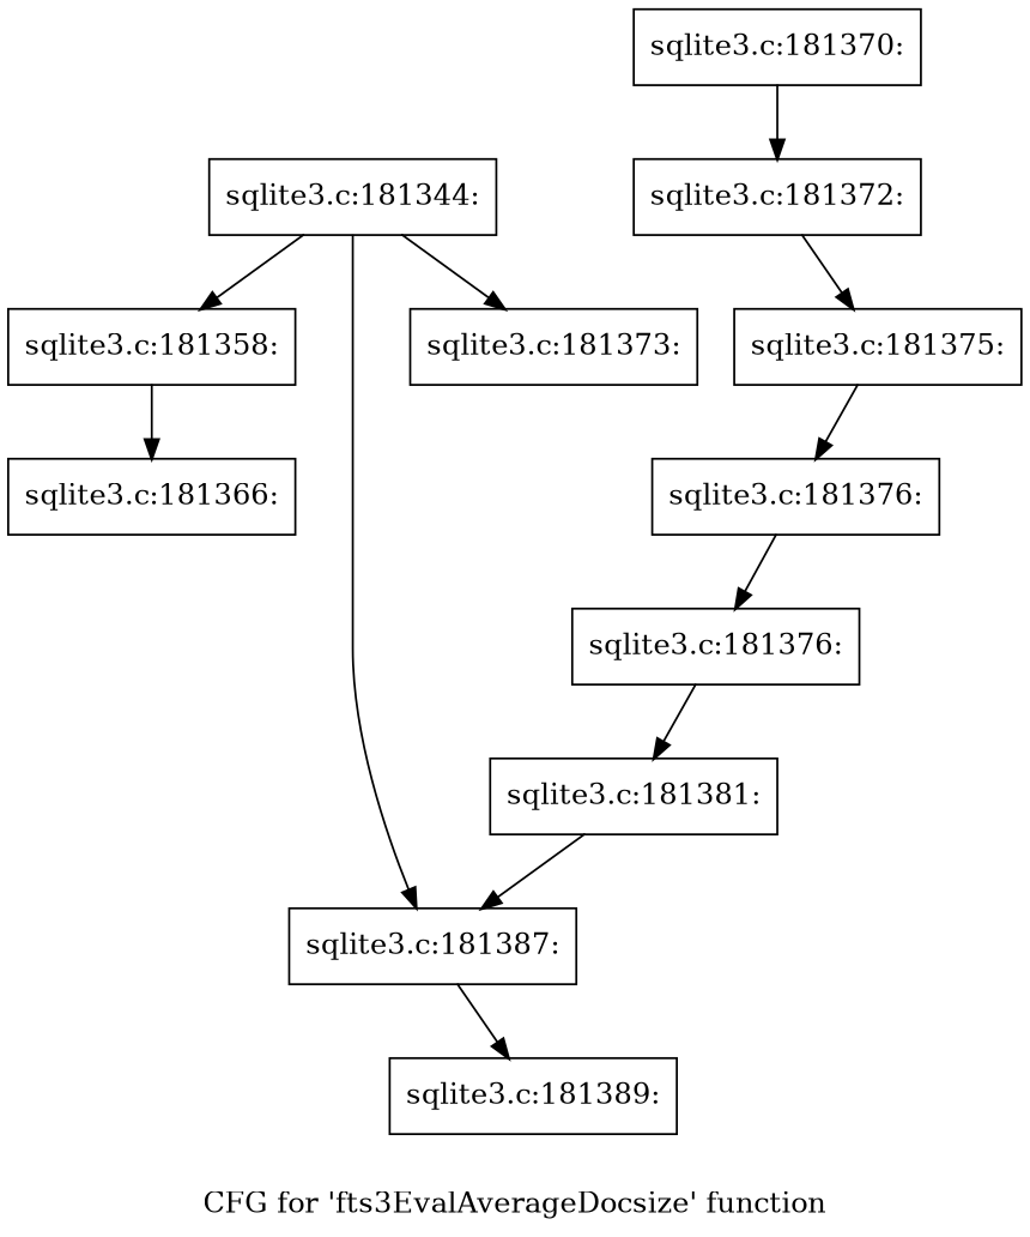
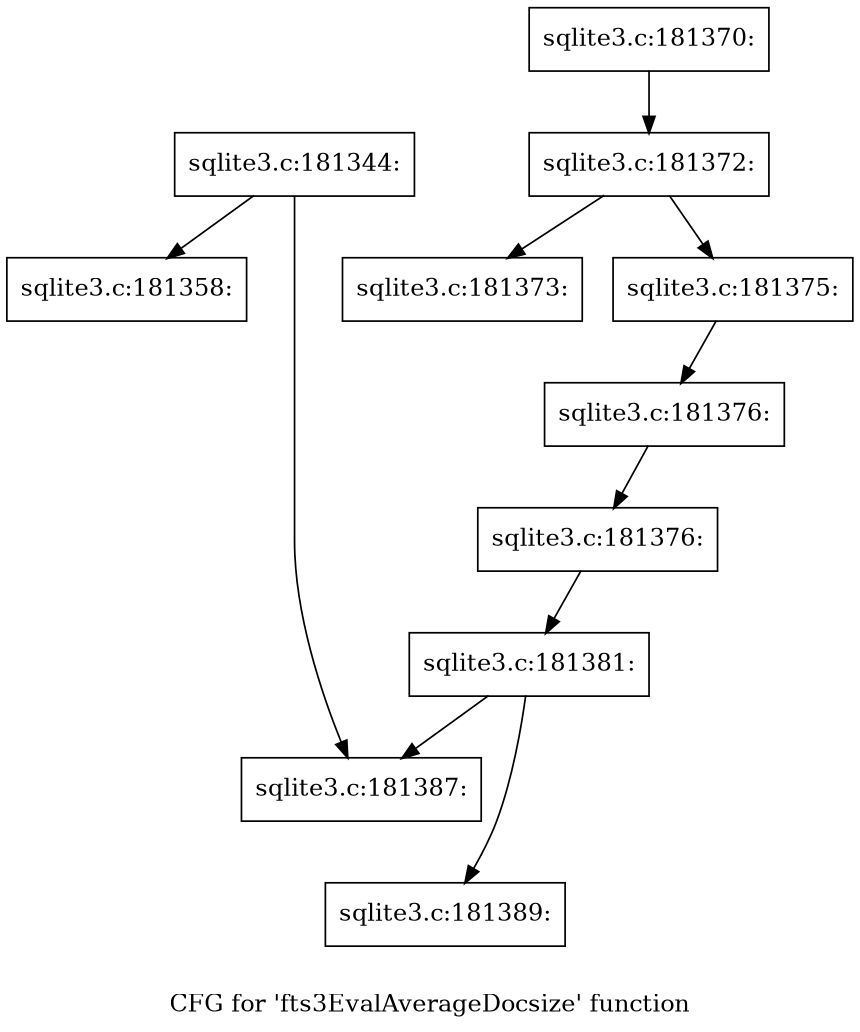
  digraph {
    label="CFG for 'fts3EvalAverageDocsize' function"
    node [shape=record]
    n1 [label="{sqlite3.c:181344:}"]
    n2 [label="{sqlite3.c:181358:}"]
    n3 [label="{sqlite3.c:181387:}"]
-   n4 [label="{sqlite3.c:181366:}"]
    n5 [label="{sqlite3.c:181389:}"]
    n6 [label="{sqlite3.c:181370:}"]
    n7 [label="{sqlite3.c:181372:}"]
    n8 [label="{sqlite3.c:181376:}"]
    n9 [label="{sqlite3.c:181376:}"]
    n10 [label="{sqlite3.c:181373:}"]
    n11 [label="{sqlite3.c:181375:}"]
    n12 [label="{sqlite3.c:181381:}"]
    n1 -> n2
    n1 -> n3
-   n2 -> n4
-   n3 -> n5
+   n12 -> n5
    n6 -> n7
-   n1 -> n10
+   n7 -> n10
    n7 -> n11
    n8 -> n9
    n9 -> n12
    n11 -> n8
    n12 -> n3
  }
